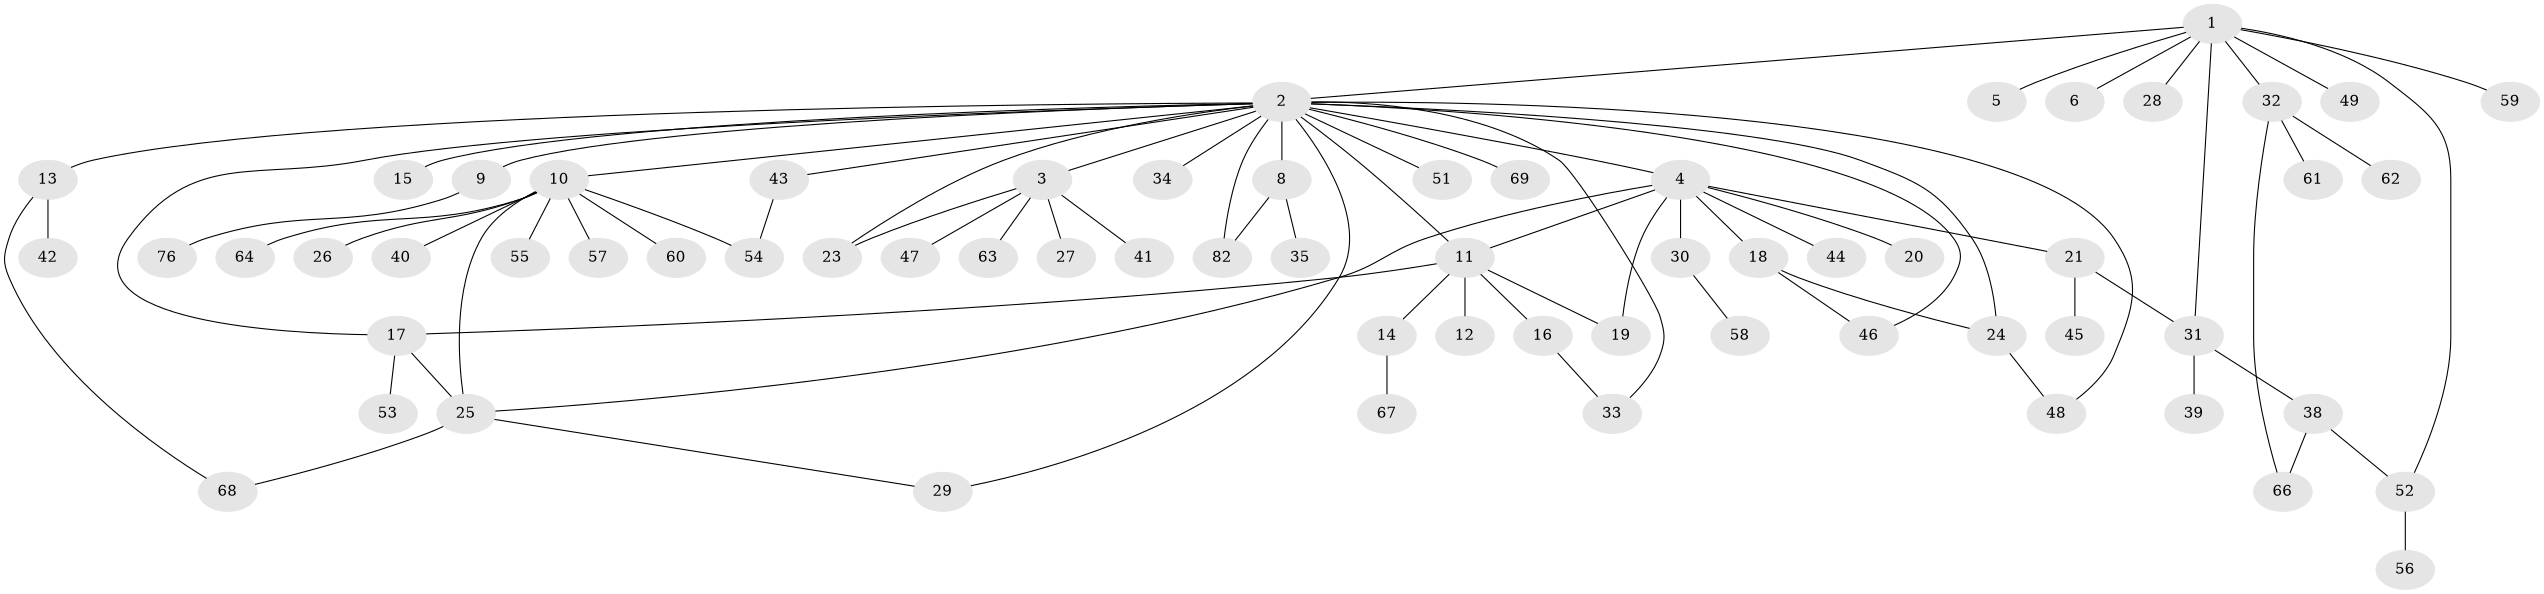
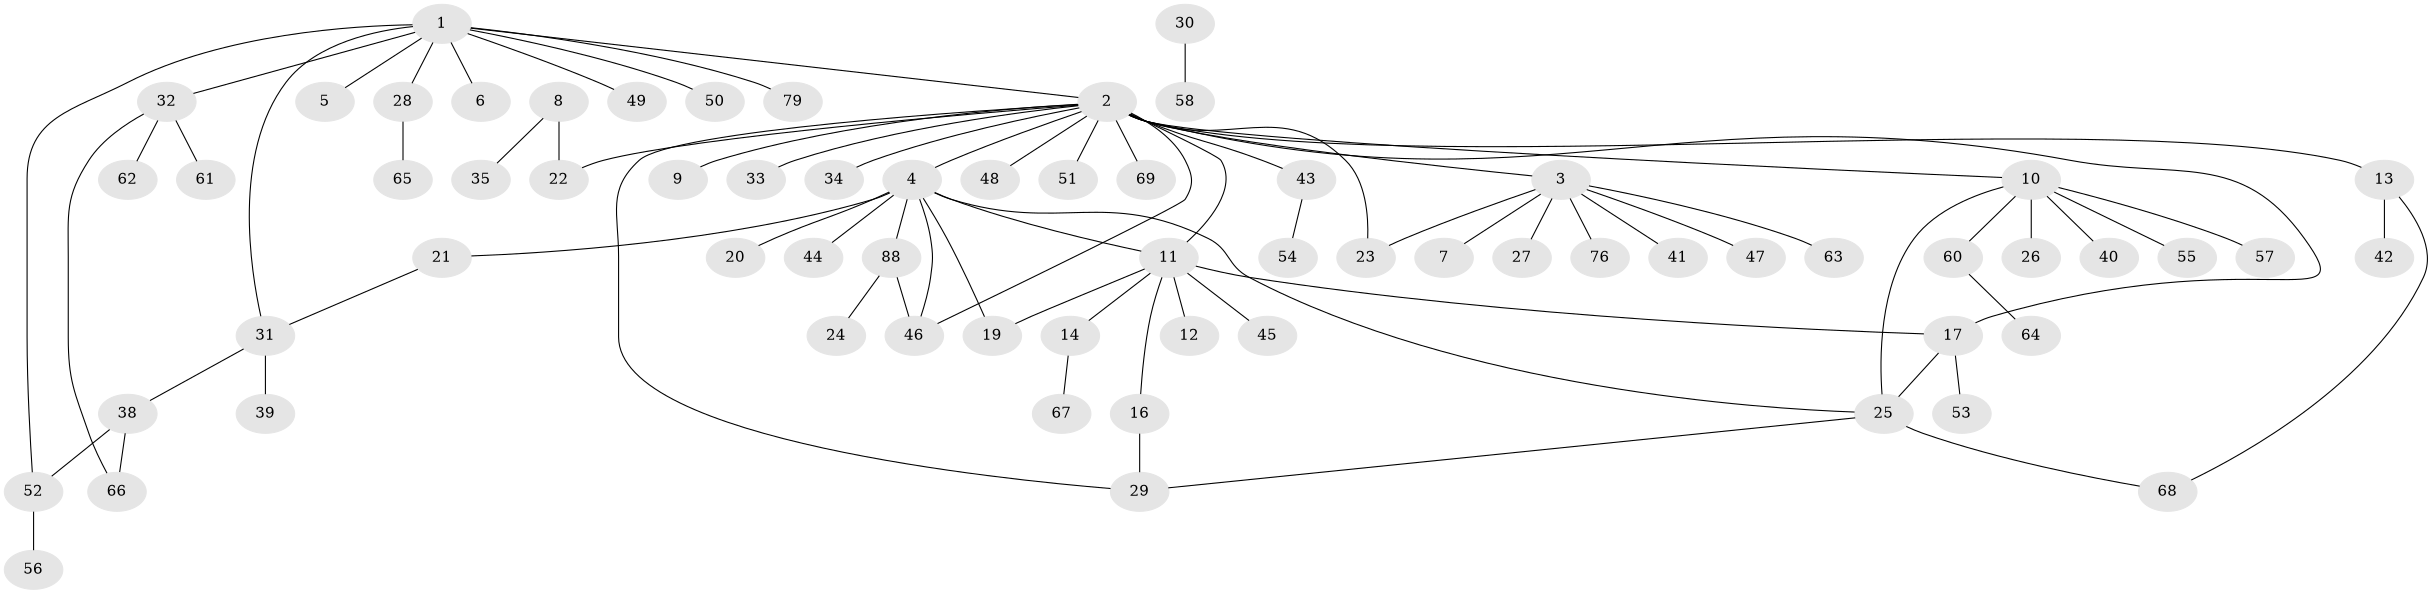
  graph {
    node [color=gray90 style=filled]
    1
    2
    5
    6
    28
    31
    32
    49
+   50
    52
-   59
+   59 [label=79]
    3
    4
    8
    9
    10
    11
    13
-   15
    17
-   22 [label=82]
+   22
    23
    24
    29
    33
    34
    43
    46
    48
    51
    69
+   65
    38
    39
    61
    62
    66
    56
+   7
    27
    n41 [label=76]
    41
    47
    63
-   18
+   18 [label=88]
    19
    20
    21
    25
    30
    44
    35
    26
    40
    54
    55
    57
    60
    64
    12
    14
    16
    45
    42
    68
    53
    58
    67
    1 -- 2
    1 -- 5
    1 -- 6
    1 -- 28
    1 -- 31
    1 -- 32
    1 -- 49
+   1 -- 50
    1 -- 52
    1 -- 59
    2 -- 3
    2 -- 4
-   2 -- 8
    2 -- 9
    2 -- 10
    2 -- 11
    2 -- 13
-   2 -- 15
    2 -- 17
    2 -- 22
    2 -- 23
-   2 -- 24
    2 -- 29
    2 -- 33
    2 -- 34
    2 -- 43
    2 -- 46
    2 -- 48
    2 -- 51
    2 -- 69
+   28 -- 65
    31 -- 38
    31 -- 39
    32 -- 61
    32 -- 62
    32 -- 66
    52 -- 56
    3 -- 23
+   3 -- 7
    3 -- 27
-   9 -- n41
+   3 -- n41
    3 -- 41
    3 -- 47
    3 -- 63
    4 -- 11
    4 -- 18
    4 -- 19
    4 -- 20
    4 -- 21
    4 -- 25
-   4 -- 30
+   4 -- 46
    4 -- 44
    8 -- 22
    8 -- 35
    10 -- 25
    10 -- 26
    10 -- 40
-   10 -- 54
    10 -- 55
    10 -- 57
    10 -- 60
-   10 -- 64
+   60 -- 64
    11 -- 17
    11 -- 19
    11 -- 12
    11 -- 14
    11 -- 16
-   21 -- 45
+   11 -- 45
    13 -- 42
    13 -- 68
    17 -- 25
    17 -- 53
-   24 -- 48
    43 -- 54
    38 -- 52
    38 -- 66
    18 -- 24
    18 -- 46
    21 -- 31
    25 -- 29
    25 -- 68
    30 -- 58
    14 -- 67
-   16 -- 33
+   16 -- 29
  }
